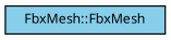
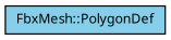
  digraph {
    rankdir=LR
    fontname="Noto Sans"
-   n1 [color=black fillcolor=skyblue fontname="Noto Sans" fontsize=10 height=0.2 label="FbxMesh::FbxMesh" shape=record style=filled width=0.4]
+   n1 [color=black fillcolor=skyblue fontname="Noto Sans" fontsize=10 height=0.2 label="FbxMesh::PolygonDef" shape=record style=filled width=0.4]
  }
